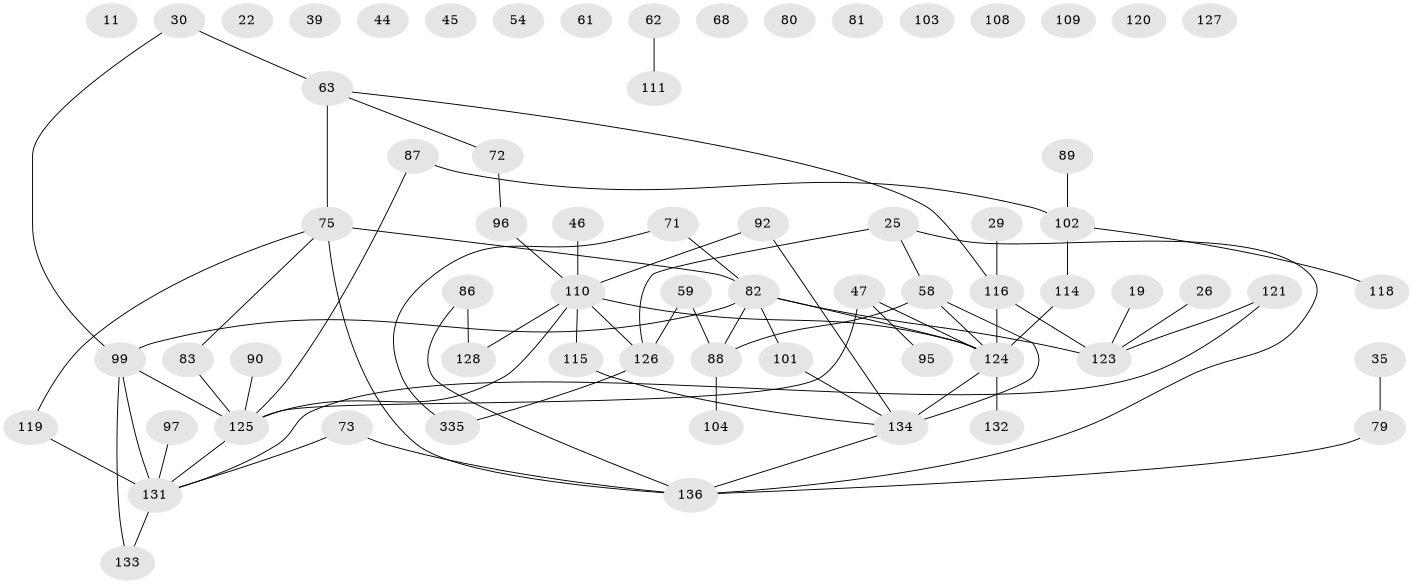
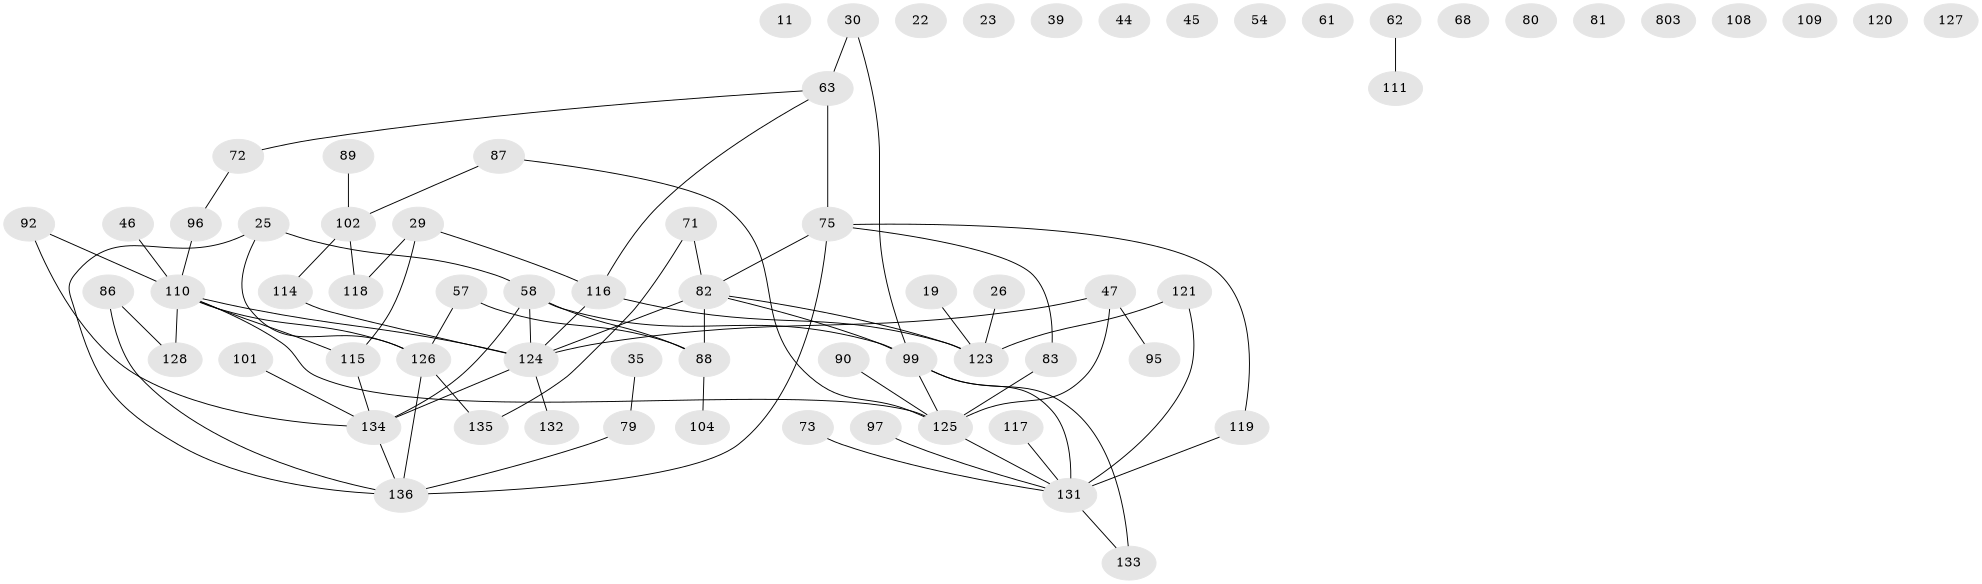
  graph {
    node [color=gray90 style=filled]
    11
    123 [super="+84+55+21+9+106+18"]
    19
    22
+   23
    58 [super="+37"]
    99 [super="+12+40"]
    124 [super="+51+38+60+66+13+122"]
    88 [super="+20+76"]
    134 [super="+69+105+130"]
    25
    126 [super="+17+91+41"]
    136 [super="+53"]
-   135 [super="+129" label=335]
+   135 [super="+129"]
    26
    115 [super="+93"]
    29
    116 [super="+49"]
    118 [super="+94"]
    63 [super="+36"]
    72
    75
    30
    125 [super="+31+67+78"]
    131 [super="+107+77"]
    133
    35
    79
    39
    44
    45
    110 [super="+65"]
    128 [super="+15"]
    46
    47 [super="+5+7"]
    95
    132
    54
-   57 [super="+24" label=59]
+   57 [super="+24"]
    104
    61
    62
    111
    96
    82 [super="+8+70"]
    83
    119
    68
    101
    71
    73 [super="+52"]
    80
    81
    86
    102 [super="+10+100+42"]
    114 [super="+98"]
    87
    89
    90
    92
    97
-   103
+   103 [label=803]
    108
    109
+   117
    120
    121
    127
    19 -- 123
+   58 -- 99
    58 -- 124
    58 -- 88
    58 -- 134 [weight=4]
    99 -- 125 [weight=2]
    99 -- 131 [weight=2]
    99 -- 133
    124 -- 134
    124 -- 132
    88 -- 104
    134 -- 136 [weight=2]
    25 -- 58
    25 -- 126
    25 -- 136
    126 -- 135 [weight=2]
    26 -- 123
    115 -- 134
+   29 -- 115 [weight=2]
    29 -- 116 [weight=2]
+   29 -- 118
    116 -- 123
    116 -- 124
    63 -- 116
    63 -- 72
    63 -- 75 [weight=2]
    72 -- 96
    75 -- 136 [weight=2]
    75 -- 82
    75 -- 83
    75 -- 119
    30 -- 99
    30 -- 63
    125 -- 131
    131 -- 133
    35 -- 79
    79 -- 136
    110 -- 124 [weight=2]
    110 -- 126 [weight=2]
    110 -- 115
    110 -- 125 [weight=2]
    110 -- 128
    46 -- 110
    47 -- 124
    47 -- 125
    47 -- 95 [weight=2]
    57 -- 88
    57 -- 126
    62 -- 111
    96 -- 110
    82 -- 123
    82 -- 99
    82 -- 124
    82 -- 88 [weight=2]
-   82 -- 101
    83 -- 125
    119 -- 131
    101 -- 134
    71 -- 135
    71 -- 82
-   73 -- 136
+   126 -- 136
    73 -- 131
    86 -- 136
    86 -- 128
    102 -- 118
    102 -- 114
    114 -- 124
    87 -- 125
    87 -- 102
    89 -- 102
    90 -- 125
    92 -- 134
    92 -- 110
    97 -- 131
+   117 -- 131
    121 -- 123
    121 -- 131
  }
